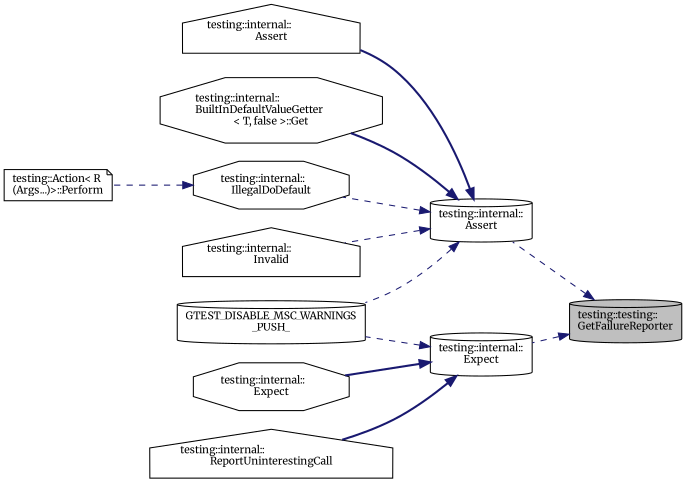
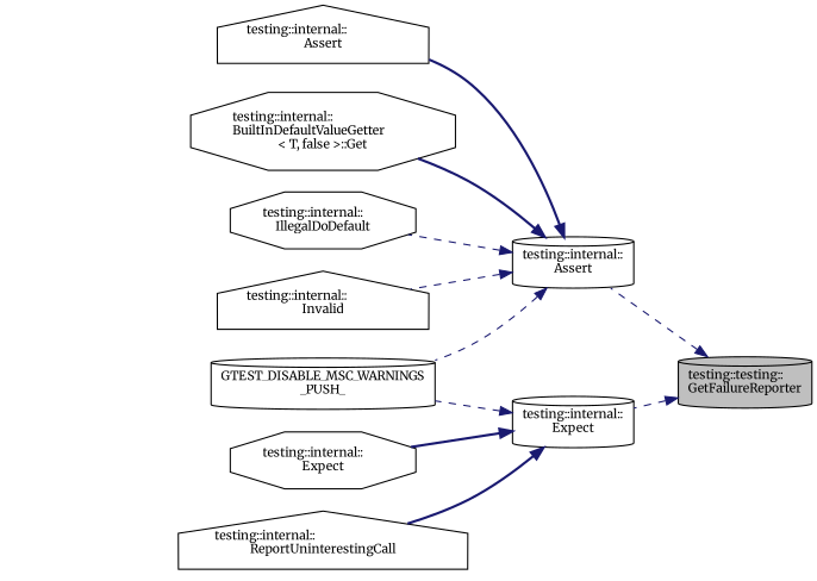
  digraph {
    fontname=Merriweather
    rankdir=RL
    node [color=black fontname=Merriweather fontsize=10 shape=cylinder]
    edge [color=midnightblue dir=back fontname=Merriweather fontsize=10 labelfontname=Helvetica labelfontsize=10 style=dashed]
    n1 [fillcolor=grey75 fontcolor=black height=0.2 label="testing::testing::\lGetFailureReporter" style=filled width=0.4]
    n2 [height=0.2 label="testing::internal::\lAssert" width=0.4]
    n3 [height=0.2 label="testing::internal::\lExpect" width=0.4]
    n4 [height=0.2 label="testing::internal::\lAssert" shape=house width=0.4]
    n5 [height=0.2 label="testing::internal::\lBuiltInDefaultValueGetter\l\< T, false \>::Get" shape=octagon width=0.4]
    n6 [height=0.2 label="GTEST_DISABLE_MSC_WARNINGS\l_PUSH_" width=0.4]
    n7 [height=0.2 label="testing::internal::\lIllegalDoDefault" shape=octagon width=0.4]
    n8 [height=0.2 label="testing::internal::\lInvalid" shape=house width=0.4]
    n9 [height=0.2 label="testing::internal::\lExpect" shape=octagon width=0.4]
    n10 [height=0.2 label="testing::internal::\lReportUninterestingCall" shape=house width=0.4]
-   n11 [height=0.2 label="testing::Action\< R\l(Args...)\>::Perform" shape=note width=0.4]
    n1 -> n2
    n1 -> n3
    n2 -> n4 [style=bold]
    n2 -> n5 [style=bold]
    n2 -> n6
    n2 -> n7
    n2 -> n8
    n3 -> n6
    n3 -> n9 [style=bold]
    n3 -> n10 [style=bold]
-   n7 -> n11
  }
